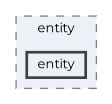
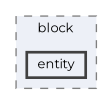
  digraph {
    compound=true
    fontname=Montserrat
    n1 [color=grey25 fillcolor="#edf0f7" fontname=Montserrat fontsize=10 height=0.2 label=entity shape=box style="filled,bold" width=0.4]
    subgraph cluster_1 {
      bgcolor="#edf0f7"
      fontsize=10
-     label=entity
+     label=block
      pencolor=grey50
      style="filled,dashed"
      n1
    }
  }
